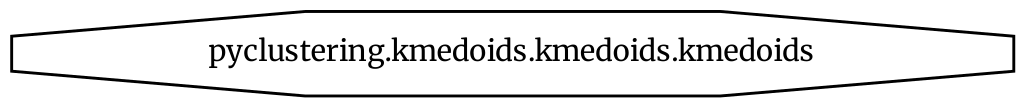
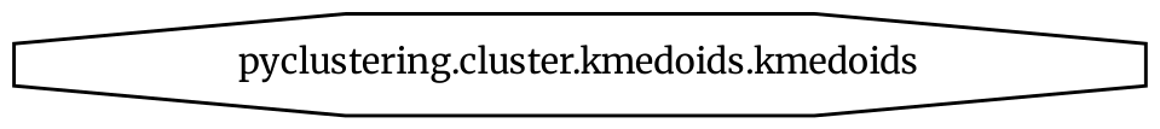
  digraph {
    rankdir=TB
    fontname=Merriweather
-   n1 [color=black fillcolor=white fontname=Merriweather fontsize=10 height=0.2 label="pyclustering.kmedoids.kmedoids.kmedoids" shape=octagon style=filled width=0.4]
+   n1 [color=black fillcolor=white fontname=Merriweather fontsize=10 height=0.2 label="pyclustering.cluster.kmedoids.kmedoids" shape=octagon style=filled width=0.4]
  }
